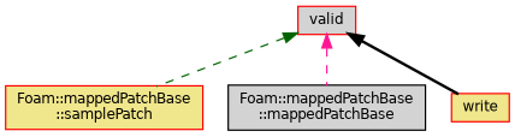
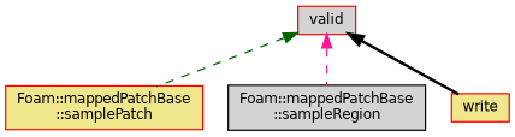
  digraph {
    rankdir=TB
    node [color=red fillcolor=lightgrey fontname=Helvetica fontsize=10 shape=record style=filled]
    edge [dir=back fontname=Helvetica fontsize=10 labelfontname=Helvetica labelfontsize=10 style=dashed]
    n1 [fontcolor=black height=0.2 label=valid width=0.4]
    n2 [fillcolor=khaki height=0.2 label="Foam::mappedPatchBase\l::samplePatch" width=0.4]
-   n3 [color=black height=0.2 label="Foam::mappedPatchBase\l::mappedPatchBase" width=0.4]
+   n3 [color=black height=0.2 label="Foam::mappedPatchBase\l::sampleRegion" width=0.4]
    n4 [fillcolor=khaki height=0.2 label=write width=0.4]
    n1 -> n2 [color=darkgreen]
    n1 -> n3 [color=deeppink]
    n1 -> n4 [color=black style=bold]
  }
